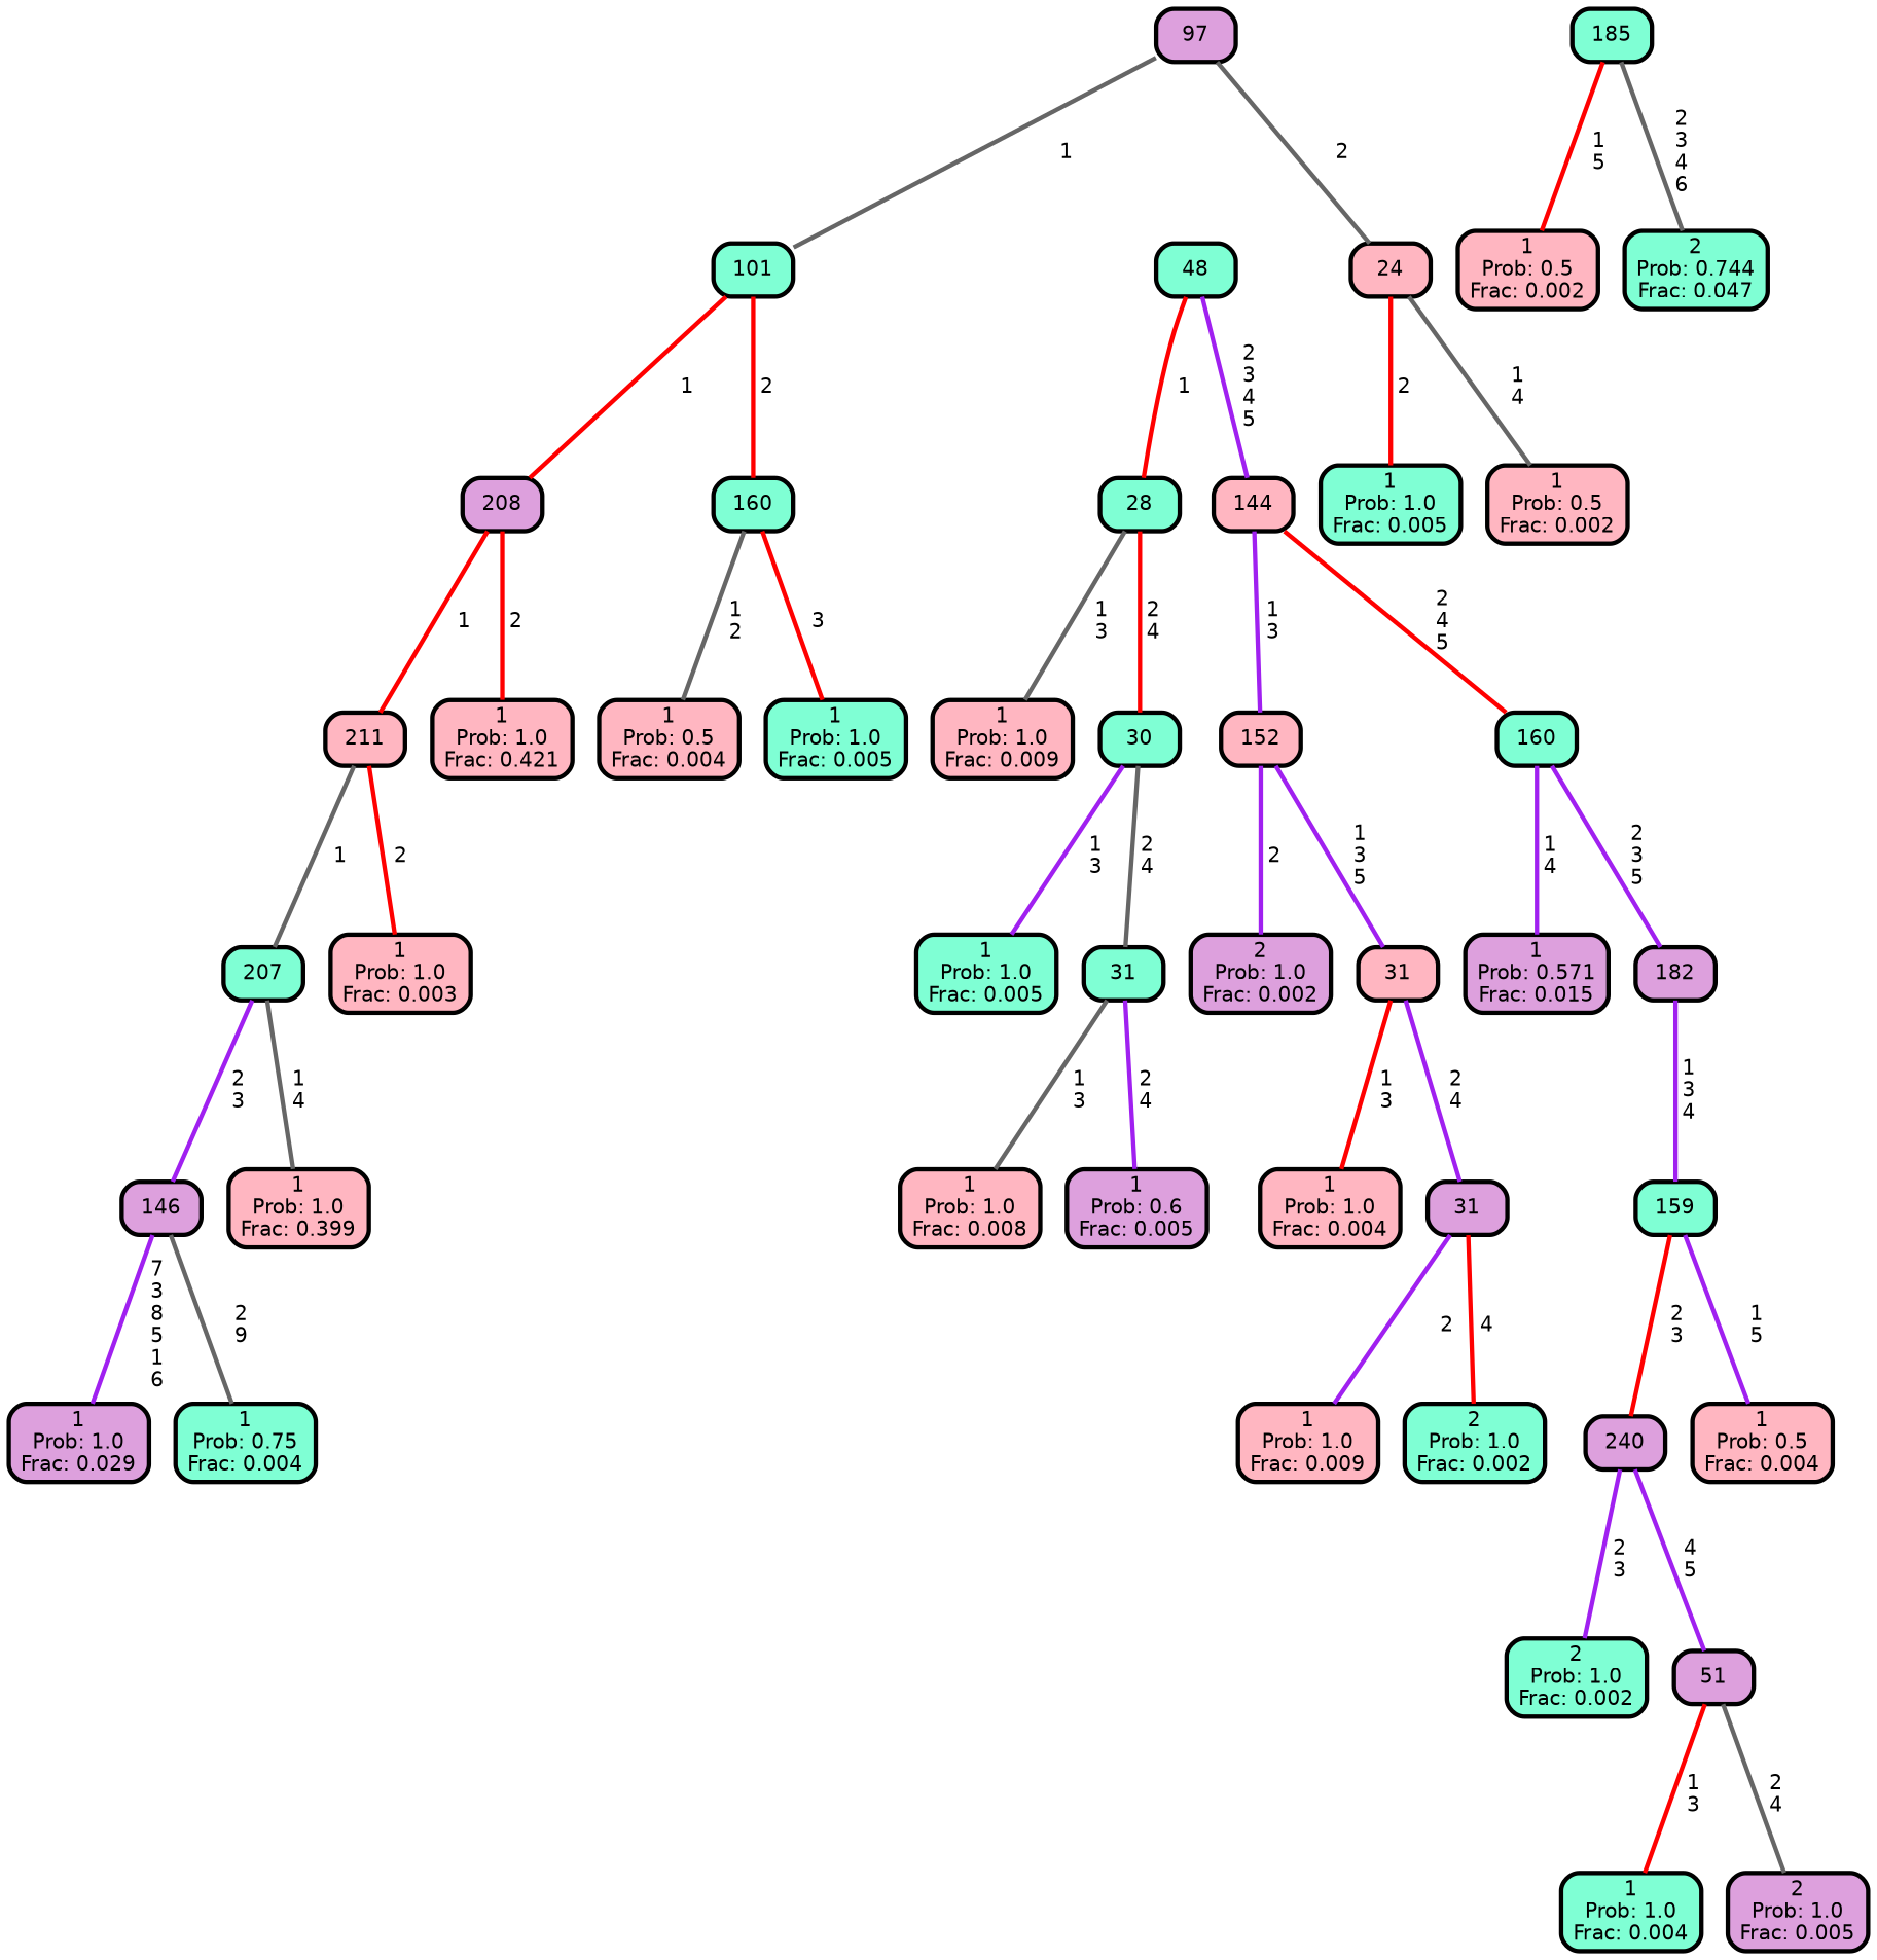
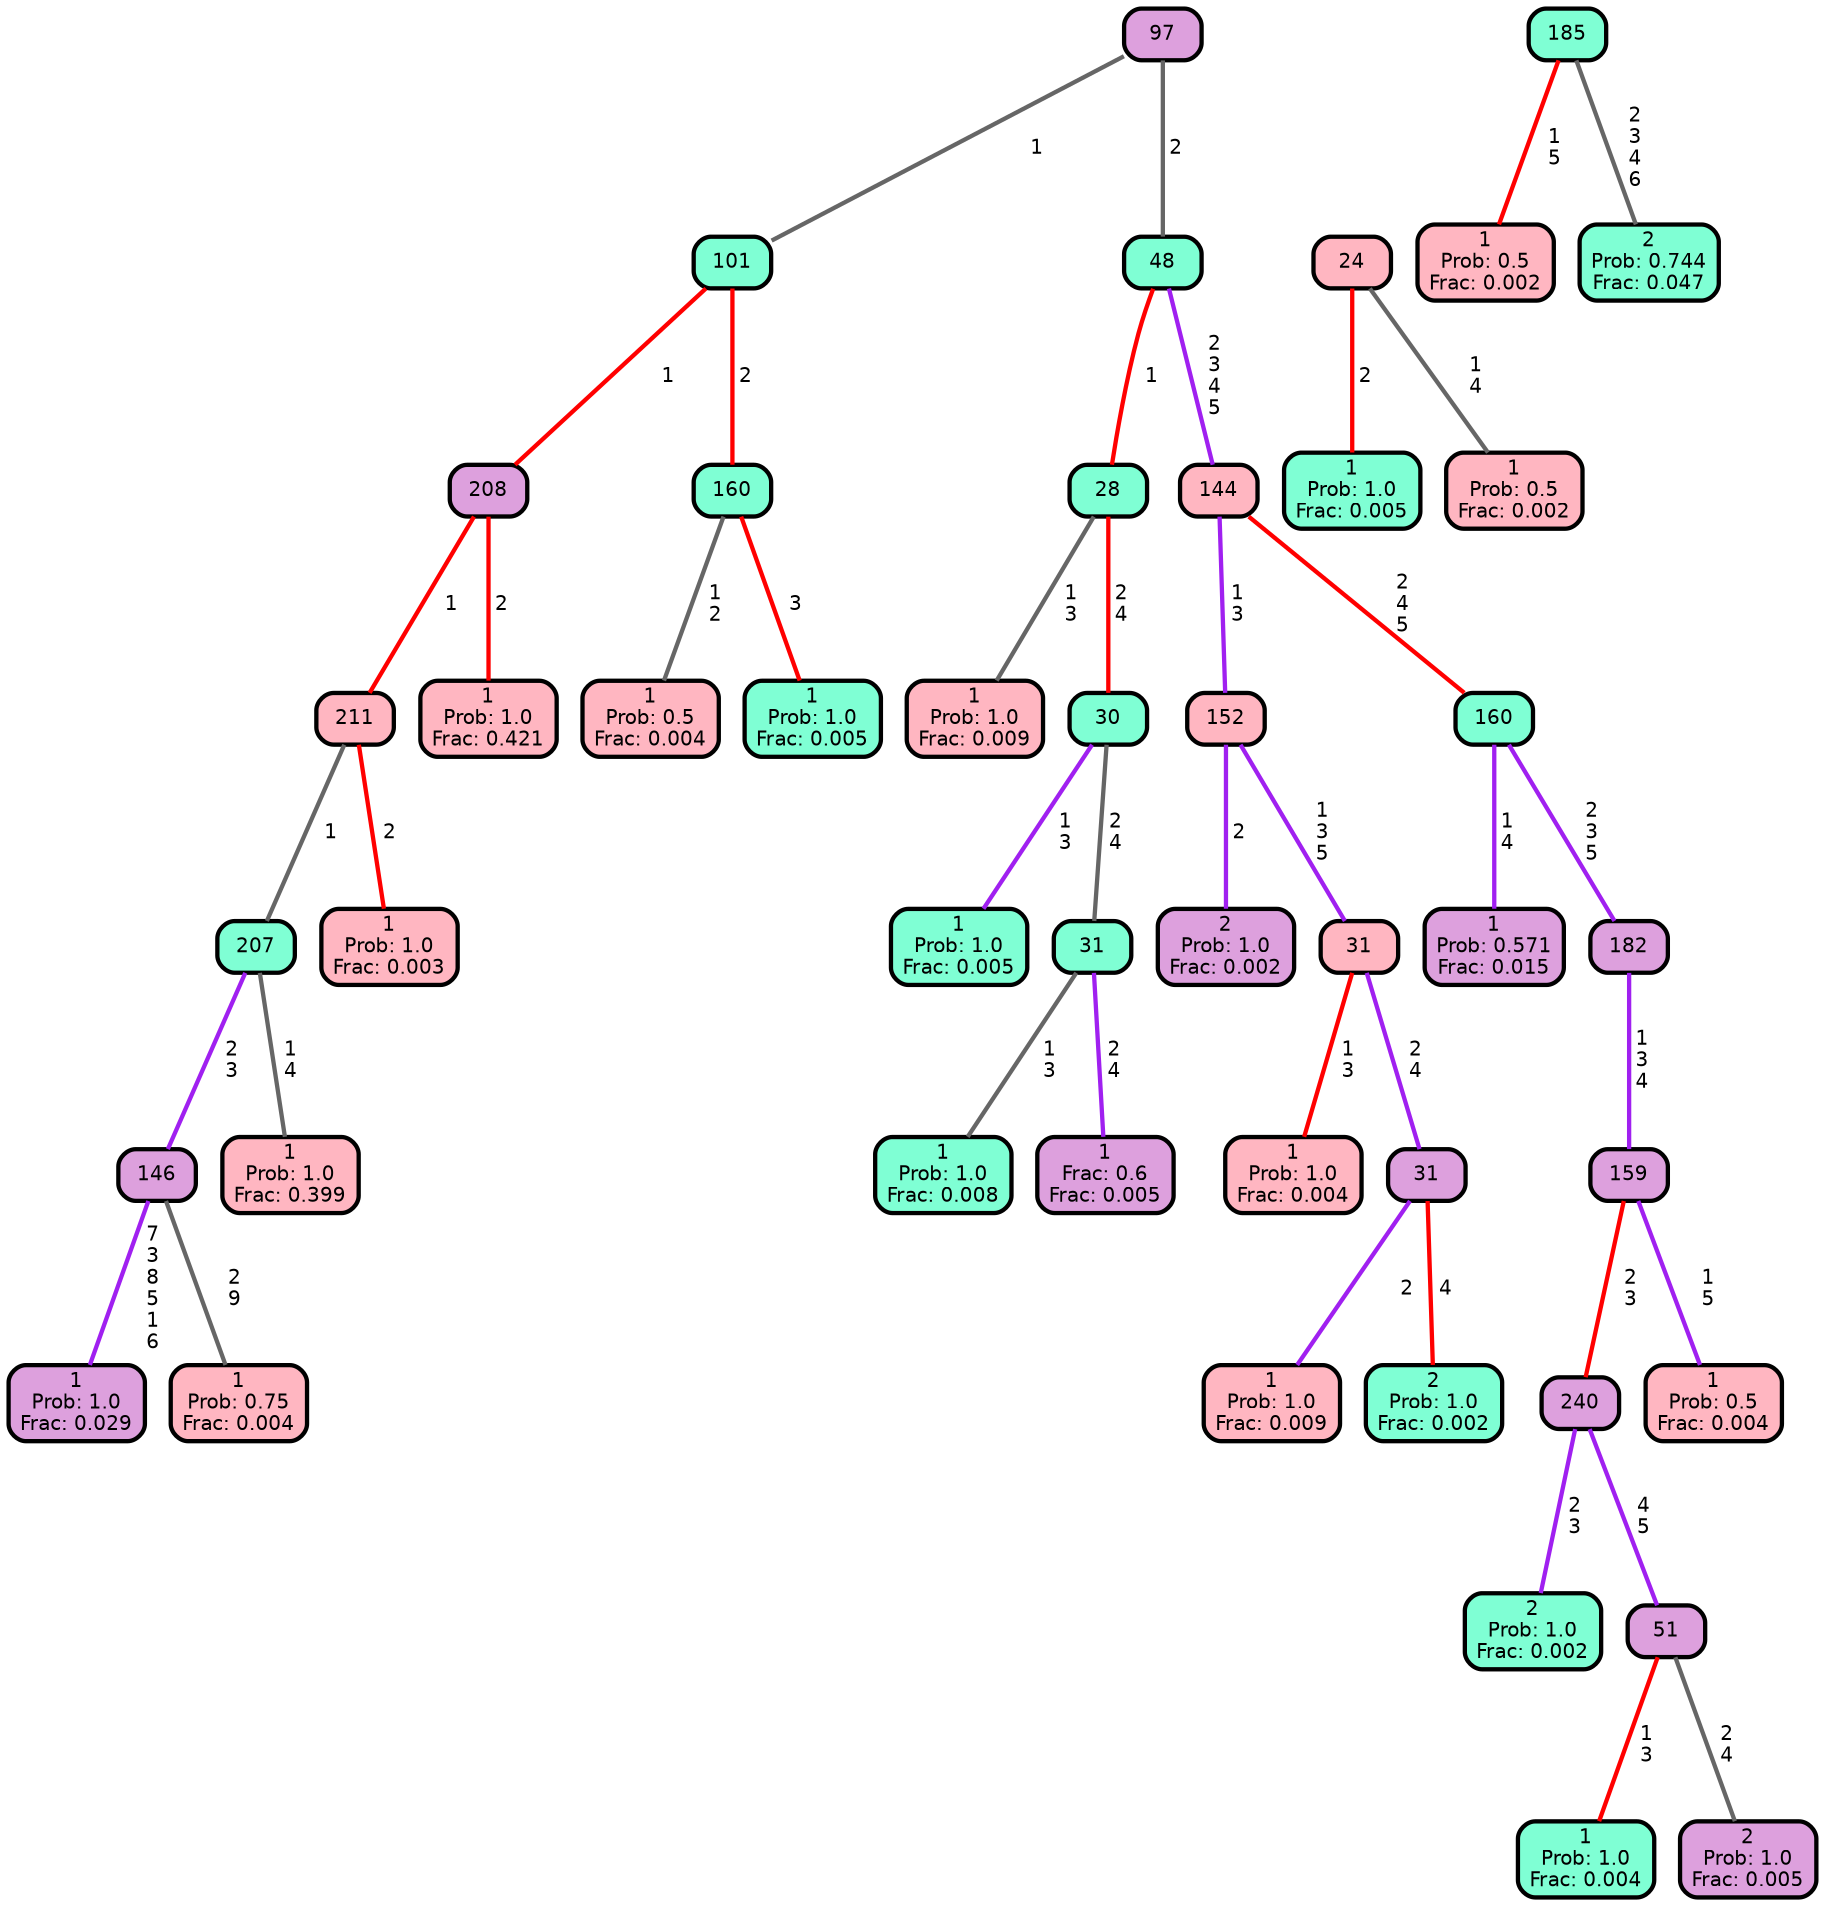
  graph {
    ranksep="0 equally"
    splines=straight
    node [color=black fillcolor=aquamarine fontcolor=black fontname=helvetica penwidth=3 shape=box style="filled, rounded"]
    edge [color=purple fontname=helvetica penwidth=3]
    n1 [fillcolor=plum label="1\nProb: 1.0\nFrac: 0.029"]
    n2 [fillcolor=plum label=146]
-   n3 [label="1\nProb: 0.75\nFrac: 0.004"]
+   n3 [fillcolor=lightpink label="1\nProb: 0.75\nFrac: 0.004"]
    n4 [label=207]
    n5 [fillcolor=lightpink label="1\nProb: 1.0\nFrac: 0.399"]
    n6 [fillcolor=lightpink label=211]
    n7 [fillcolor=lightpink label="1\nProb: 1.0\nFrac: 0.003"]
    n8 [fillcolor=plum label=208]
    n9 [fillcolor=lightpink label="1\nProb: 1.0\nFrac: 0.421"]
    n10 [label=101]
    n11 [label=160]
    n12 [fillcolor=lightpink label="1\nProb: 0.5\nFrac: 0.004"]
    n13 [label="1\nProb: 1.0\nFrac: 0.005"]
    n14 [fillcolor=plum label=97]
    n15 [label=48]
    n16 [label=28]
    n17 [fillcolor=lightpink label=144]
    n18 [fillcolor=lightpink label="1\nProb: 1.0\nFrac: 0.009"]
    n19 [label=30]
    n20 [label="1\nProb: 1.0\nFrac: 0.005"]
    n21 [label=31]
-   n22 [fillcolor=lightpink label="1\nProb: 1.0\nFrac: 0.008"]
-   n23 [fillcolor=plum label="1\nProb: 0.6\nFrac: 0.005"]
+   n22 [label="1\nProb: 1.0\nFrac: 0.008"]
+   n23 [fillcolor=plum label="1\nFrac: 0.6\nFrac: 0.005"]
    n24 [fillcolor=lightpink label=152]
    n25 [label=160]
    n26 [fillcolor=plum label="2\nProb: 1.0\nFrac: 0.002"]
    n27 [fillcolor=lightpink label=31]
    n28 [fillcolor=lightpink label="1\nProb: 1.0\nFrac: 0.004"]
    n29 [fillcolor=plum label=31]
    n30 [fillcolor=lightpink label="1\nProb: 1.0\nFrac: 0.009"]
    n31 [label="2\nProb: 1.0\nFrac: 0.002"]
    n32 [fillcolor=plum label="1\nProb: 0.571\nFrac: 0.015"]
    n33 [fillcolor=plum label=182]
-   n34 [label=159]
+   n34 [fillcolor=plum label=159]
    n35 [label="2\nProb: 1.0\nFrac: 0.002"]
    n36 [fillcolor=plum label=240]
    n37 [fillcolor=plum label=51]
    n38 [label="1\nProb: 1.0\nFrac: 0.004"]
    n39 [fillcolor=plum label="2\nProb: 1.0\nFrac: 0.005"]
    n40 [fillcolor=lightpink label="1\nProb: 0.5\nFrac: 0.004"]
    n41 [label="1\nProb: 1.0\nFrac: 0.005"]
    n42 [fillcolor=lightpink label=24]
    n43 [fillcolor=lightpink label="1\nProb: 0.5\nFrac: 0.002"]
    n44 [label=185]
    n45 [fillcolor=lightpink label="1\nProb: 0.5\nFrac: 0.002"]
    n46 [label="2\nProb: 0.744\nFrac: 0.047"]
    subgraph sub_1 {
      rank=same
    }
    n2 -- n1 [label=" 7\n 3\n 8\n 5\n 1\n 6"]
    n2 -- n3 [color=gray40 label=" 2\n 9"]
    n4 -- n2 [label=" 2\n 3"]
    n4 -- n5 [color=gray40 label=" 1\n 4"]
    n6 -- n4 [color=gray40 label=" 1"]
    n6 -- n7 [color=red label=" 2"]
    n8 -- n6 [color=red label=" 1"]
    n8 -- n9 [color=red label=" 2"]
    n10 -- n8 [color=red label=" 1"]
    n10 -- n11 [color=red label=" 2"]
    n11 -- n12 [color=gray40 label=" 1\n 2"]
    n11 -- n13 [color=red label=" 3"]
    n14 -- n10 [color=gray40 label=" 1"]
-   n14 -- n42 [color=gray40 label=" 2"]
+   n14 -- n15 [color=gray40 label=" 2"]
    n15 -- n16 [color=red label=" 1"]
    n15 -- n17 [label=" 2\n 3\n 4\n 5"]
    n16 -- n18 [color=gray40 label=" 1\n 3"]
    n16 -- n19 [color=red label=" 2\n 4"]
    n17 -- n24 [label=" 1\n 3"]
    n17 -- n25 [color=red label=" 2\n 4\n 5"]
    n19 -- n20 [label=" 1\n 3"]
    n19 -- n21 [color=gray40 label=" 2\n 4"]
    n21 -- n22 [color=gray40 label=" 1\n 3"]
    n21 -- n23 [label=" 2\n 4"]
    n24 -- n26 [label=" 2"]
    n24 -- n27 [label=" 1\n 3\n 5"]
    n25 -- n32 [label=" 1\n 4"]
    n25 -- n33 [label=" 2\n 3\n 5"]
    n27 -- n28 [color=red label=" 1\n 3"]
    n27 -- n29 [label=" 2\n 4"]
    n29 -- n30 [label=" 2"]
    n29 -- n31 [color=red label=" 4"]
    n33 -- n34 [label=" 1\n 3\n 4"]
    n34 -- n36 [color=red label=" 2\n 3"]
    n34 -- n40 [label=" 1\n 5"]
    n36 -- n35 [label=" 2\n 3"]
    n36 -- n37 [label=" 4\n 5"]
    n37 -- n38 [color=red label=" 1\n 3"]
    n37 -- n39 [color=gray40 label=" 2\n 4"]
    n42 -- n41 [color=red label=" 2"]
    n42 -- n43 [color=gray40 label=" 1\n 4"]
    n44 -- n45 [color=red label=" 1\n 5"]
    n44 -- n46 [color=gray40 label=" 2\n 3\n 4\n 6"]
  }
